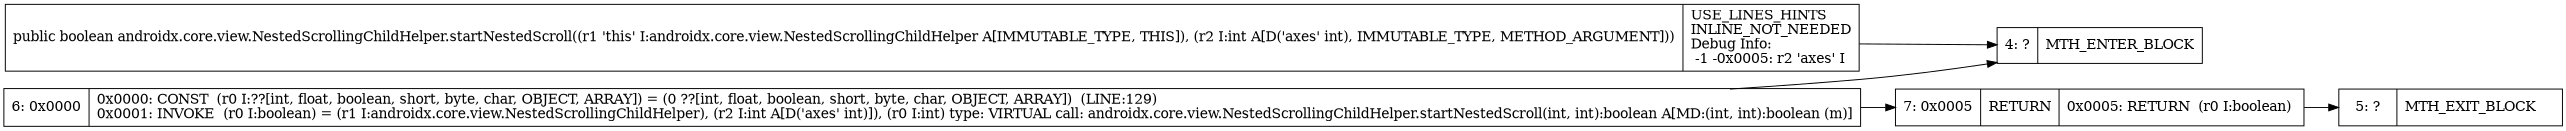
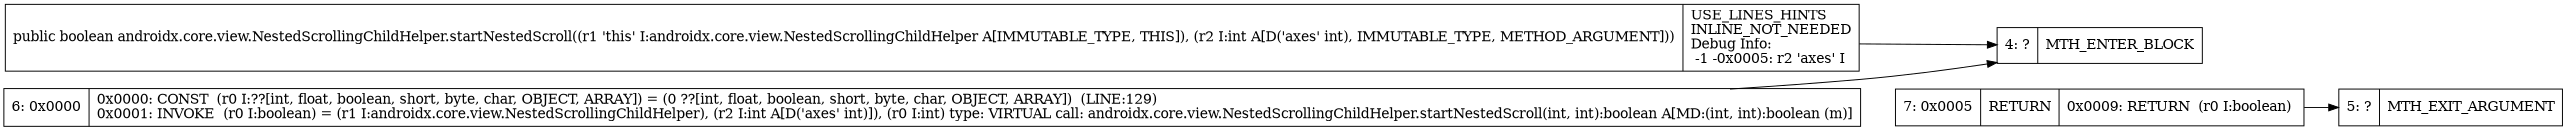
  digraph {
    rankdir=LR
    node [shape=record]
    n1 [label="{4\:\ ?|MTH_ENTER_BLOCK\l}"]
    n2 [label="{6\:\ 0x0000|0x0000: CONST  (r0 I:??[int, float, boolean, short, byte, char, OBJECT, ARRAY]) = (0 ??[int, float, boolean, short, byte, char, OBJECT, ARRAY])  (LINE:129)\l0x0001: INVOKE  (r0 I:boolean) = (r1 I:androidx.core.view.NestedScrollingChildHelper), (r2 I:int A[D('axes' int)]), (r0 I:int) type: VIRTUAL call: androidx.core.view.NestedScrollingChildHelper.startNestedScroll(int, int):boolean A[MD:(int, int):boolean (m)]\l}"]
-   n3 [label="{7\:\ 0x0005|RETURN\l|0x0005: RETURN  (r0 I:boolean) \l}"]
-   n4 [label="{5\:\ ?|MTH_EXIT_BLOCK\l}"]
+   n3 [label="{7\:\ 0x0005|RETURN\l|0x0009: RETURN  (r0 I:boolean) \l}"]
+   n4 [label="{5\:\ ?|MTH_EXIT_ARGUMENT\l}"]
    n5 [label="{public boolean androidx.core.view.NestedScrollingChildHelper.startNestedScroll((r1 'this' I:androidx.core.view.NestedScrollingChildHelper A[IMMUTABLE_TYPE, THIS]), (r2 I:int A[D('axes' int), IMMUTABLE_TYPE, METHOD_ARGUMENT]))  | USE_LINES_HINTS\lINLINE_NOT_NEEDED\lDebug Info:\l  \-1 \-0x0005: r2 'axes' I\l}"]
    n2 -> n1
-   n2 -> n3
    n3 -> n4
    n5 -> n1
  }
